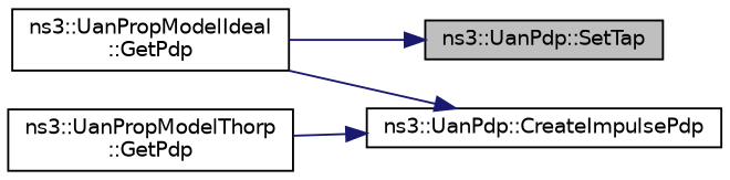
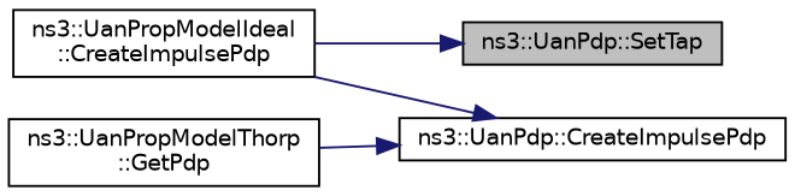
  digraph {
    rankdir=RL
    node [color=black fillcolor=white fontname=Helvetica fontsize=10 shape=record style=filled]
    edge [color=midnightblue dir=back fontname=Helvetica fontsize=10 labelfontname=Helvetica labelfontsize=10 style=solid]
    n1 [fillcolor=grey75 fontcolor=black height=0.2 label="ns3::UanPdp::SetTap" width=0.4]
-   n2 [height=0.2 label="ns3::UanPropModelIdeal\l::GetPdp" width=0.4]
+   n2 [height=0.2 label="ns3::UanPropModelIdeal\l::CreateImpulsePdp" width=0.4]
    n3 [height=0.2 label="ns3::UanPdp::CreateImpulsePdp" width=0.4]
    n4 [height=0.2 label="ns3::UanPropModelThorp\l::GetPdp" width=0.4]
    n1 -> n2
    n3 -> n2
    n3 -> n4
  }
